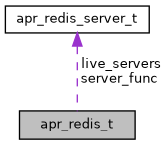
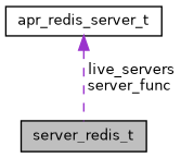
  digraph {
    node [color=black fontname=Helvetica fontsize=10 shape=record style=filled]
-   n1 [fillcolor=grey75 fontcolor=black height=0.2 label=apr_redis_t width=0.4]
+   n1 [fillcolor=grey75 fontcolor=black height=0.2 label=server_redis_t width=0.4]
    n2 [fillcolor=white height=0.2 label=apr_redis_server_t width=0.4]
    n2 -> n1 [color=darkorchid3 dir=back fontname=Helvetica fontsize=10 label=" live_servers\nserver_func" labelfontname=Helvetica labelfontsize=10 style=dashed]
  }
